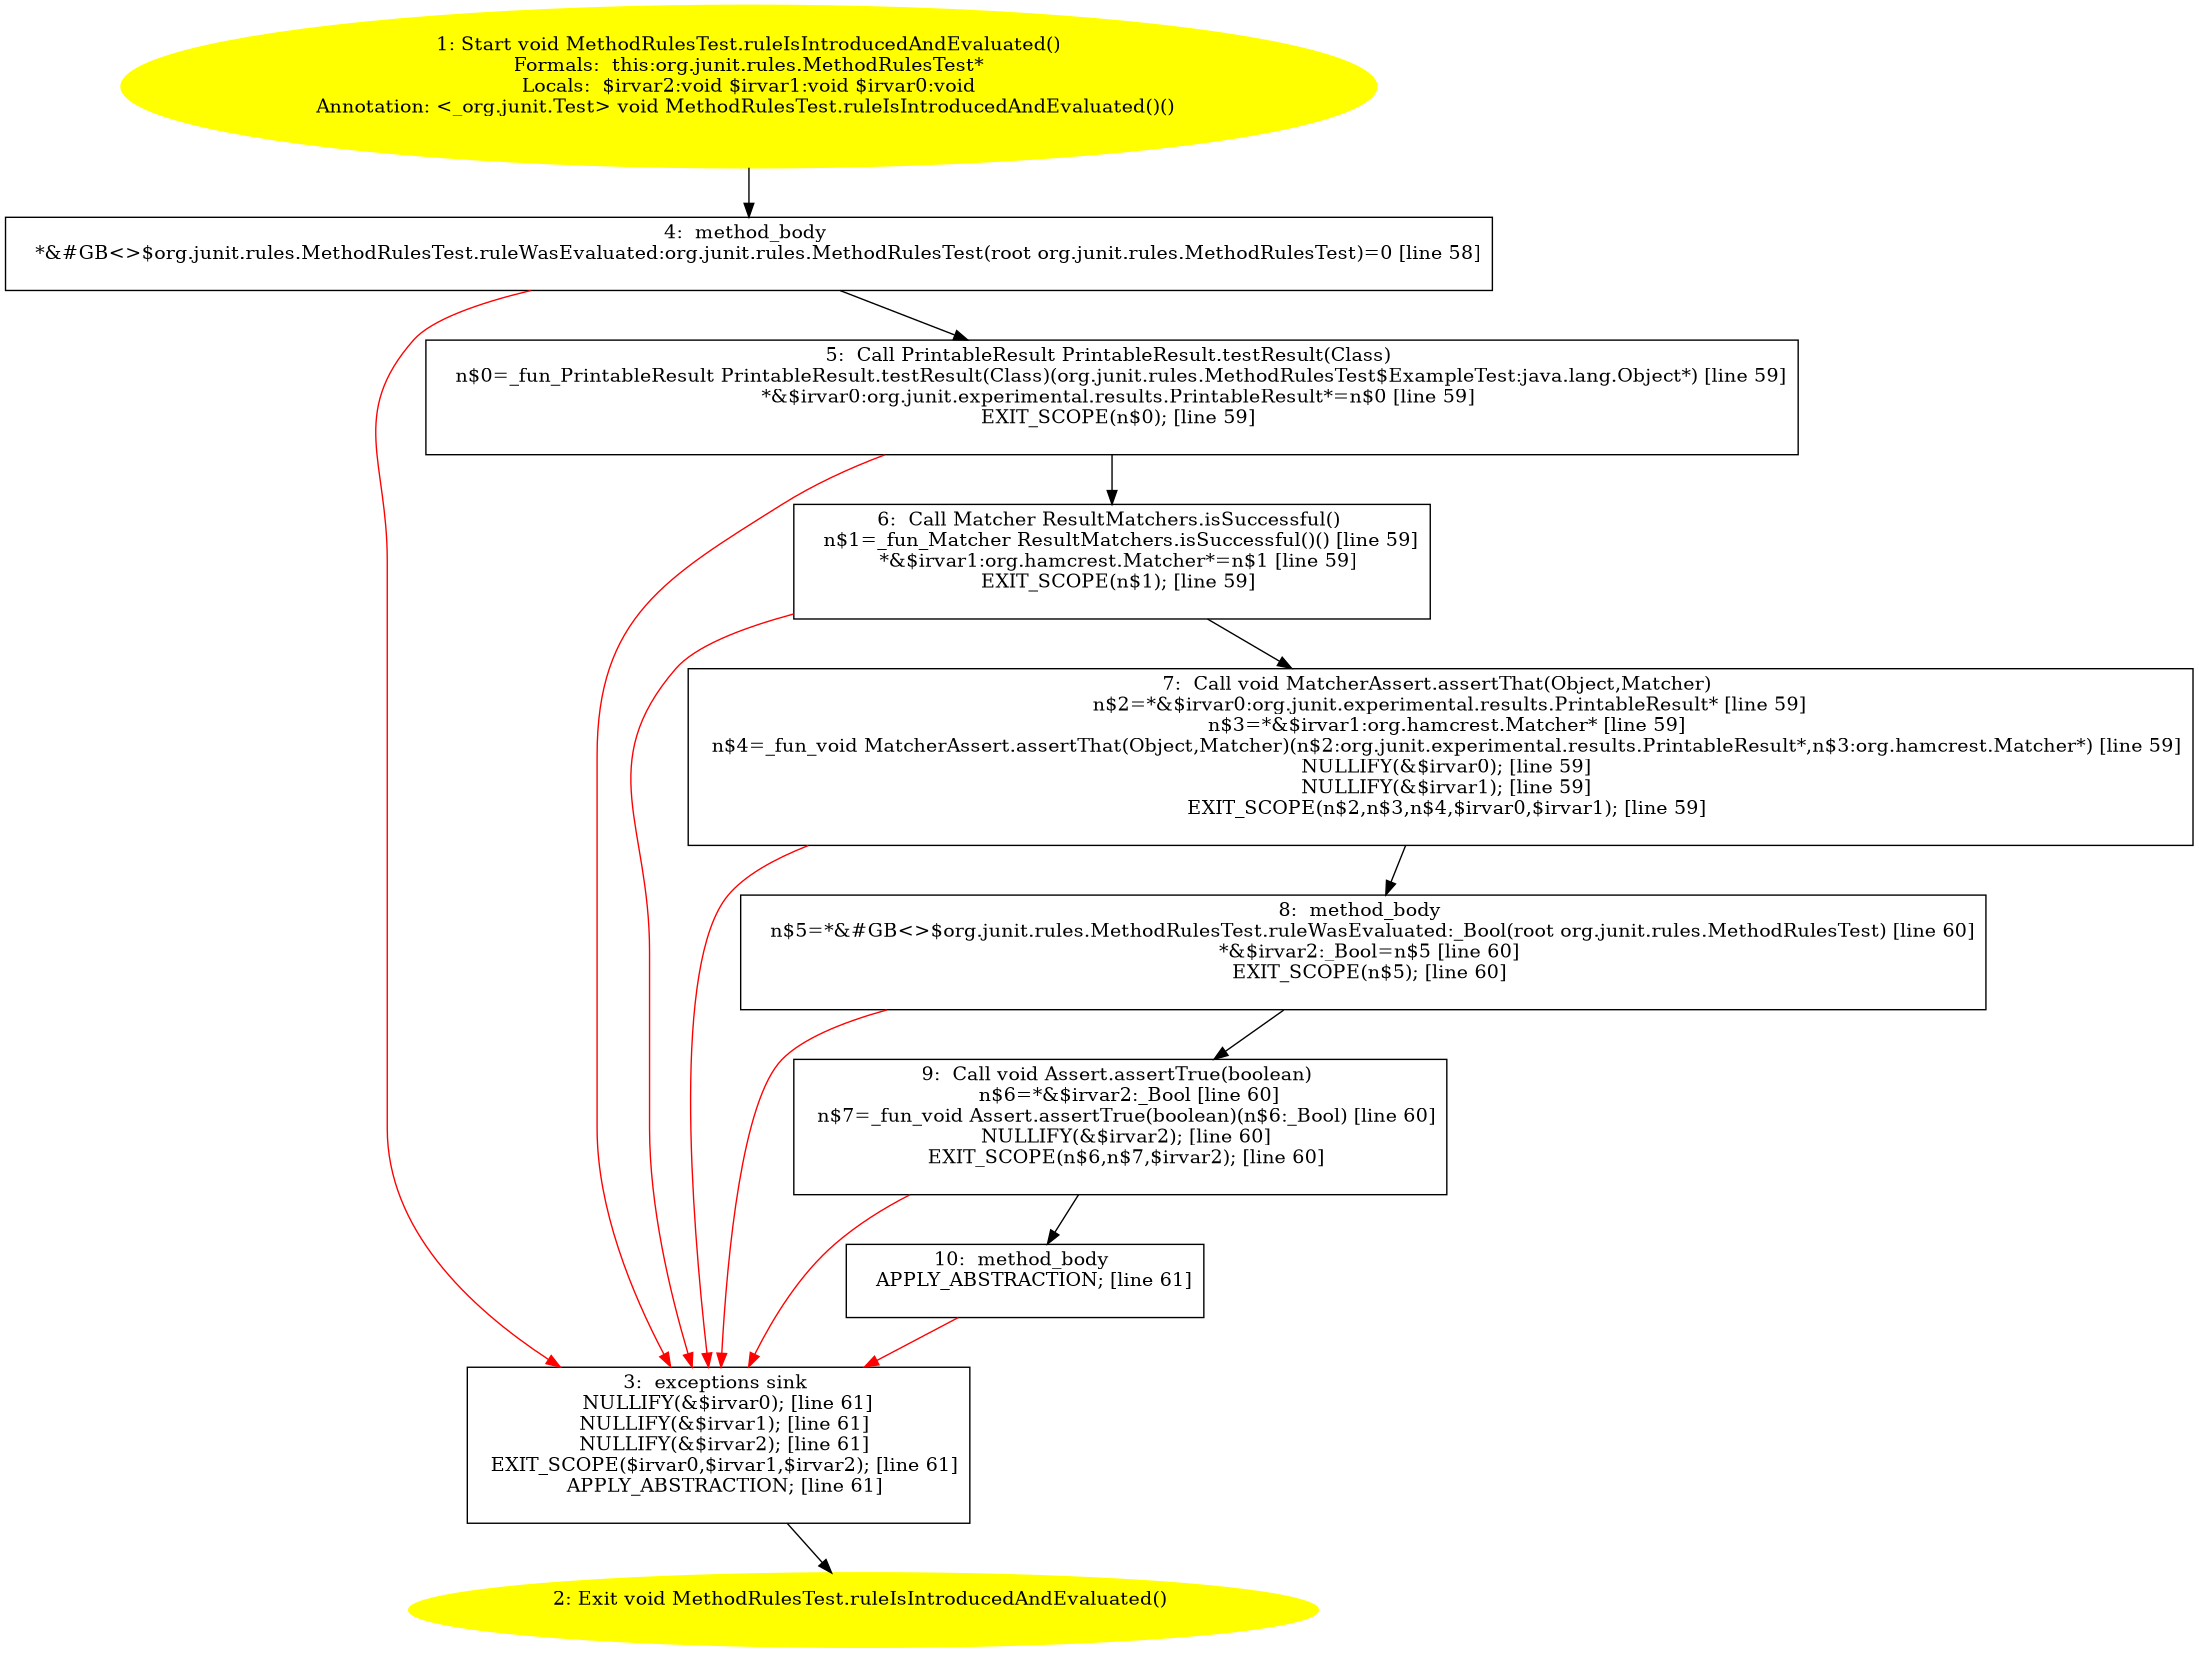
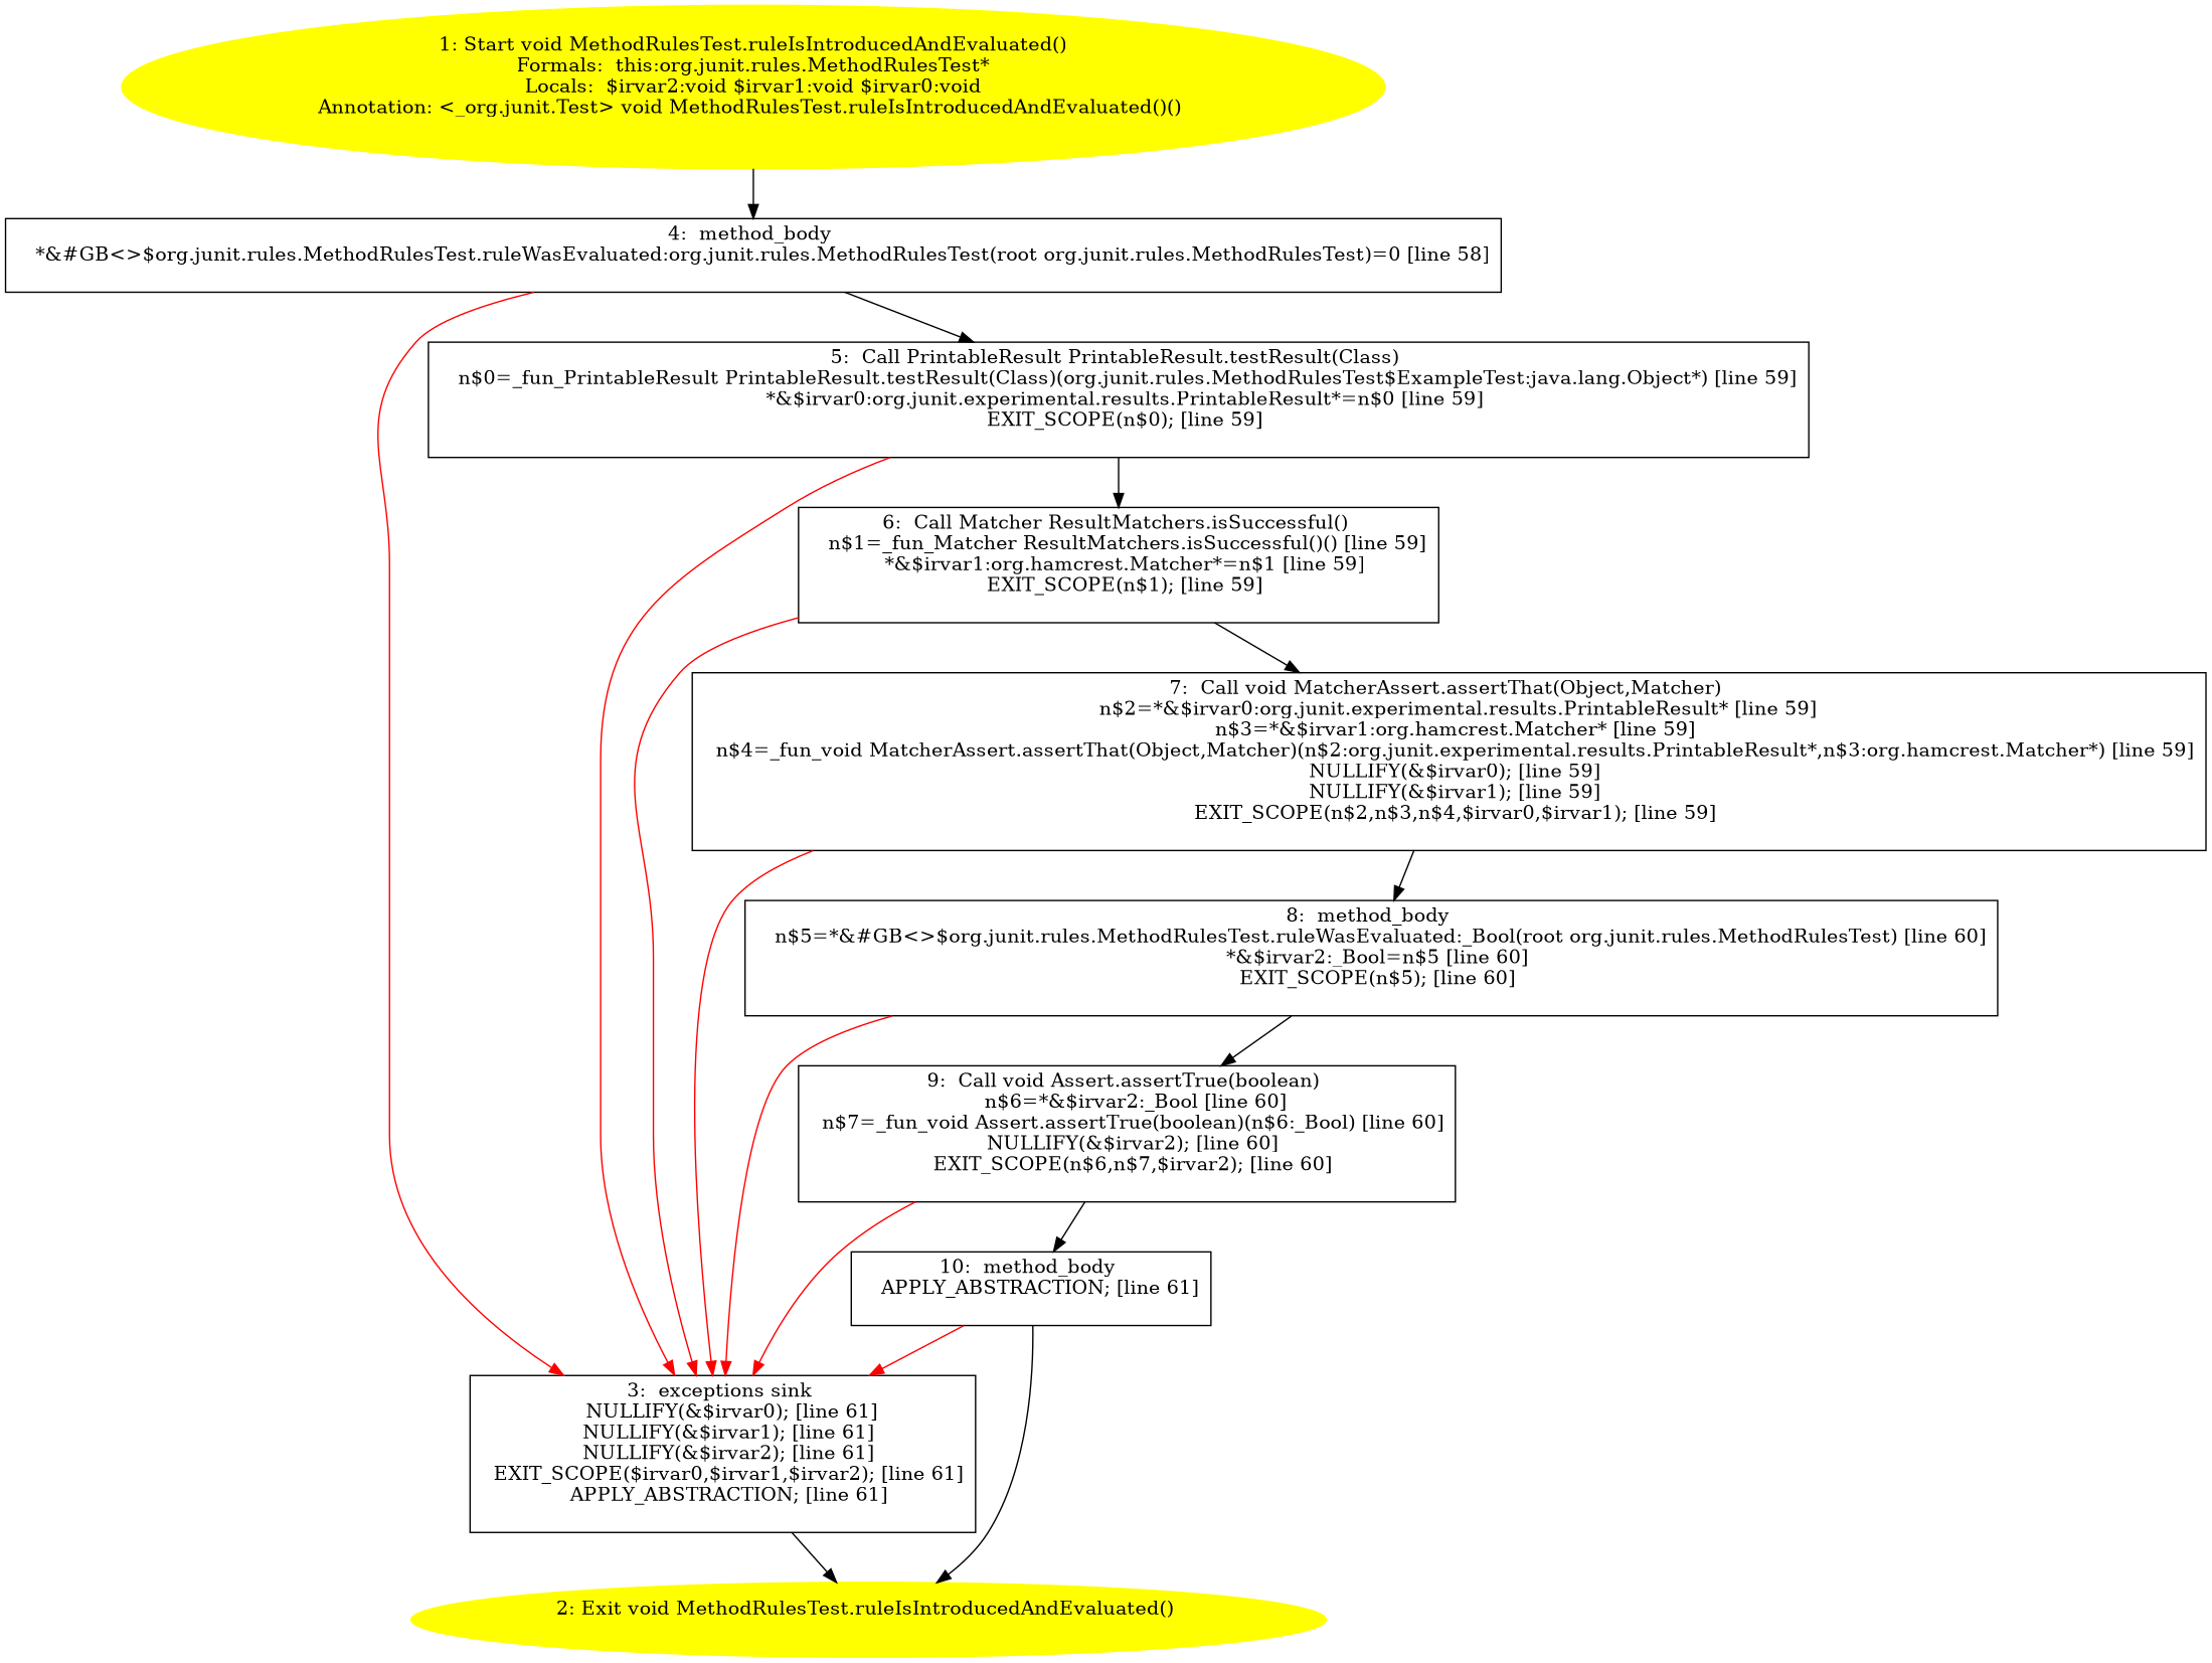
  digraph {
    node [shape=box]
    n1 [color=yellow label="1: Start void MethodRulesTest.ruleIsIntroducedAndEvaluated()\nFormals:  this:org.junit.rules.MethodRulesTest*\nLocals:  $irvar2:void $irvar1:void $irvar0:void\nAnnotation: <_org.junit.Test> void MethodRulesTest.ruleIsIntroducedAndEvaluated()() \n  " style=filled shape=""]
    n2 [label="4:  method_body \n   *&#GB<>$org.junit.rules.MethodRulesTest.ruleWasEvaluated:org.junit.rules.MethodRulesTest(root org.junit.rules.MethodRulesTest)=0 [line 58]\n "]
    n3 [label="3:  exceptions sink \n   NULLIFY(&$irvar0); [line 61]\n  NULLIFY(&$irvar1); [line 61]\n  NULLIFY(&$irvar2); [line 61]\n  EXIT_SCOPE($irvar0,$irvar1,$irvar2); [line 61]\n  APPLY_ABSTRACTION; [line 61]\n "]
    n4 [label="5:  Call PrintableResult PrintableResult.testResult(Class) \n   n$0=_fun_PrintableResult PrintableResult.testResult(Class)(org.junit.rules.MethodRulesTest$ExampleTest:java.lang.Object*) [line 59]\n  *&$irvar0:org.junit.experimental.results.PrintableResult*=n$0 [line 59]\n  EXIT_SCOPE(n$0); [line 59]\n "]
    n5 [color=yellow label="2: Exit void MethodRulesTest.ruleIsIntroducedAndEvaluated() \n  " style=filled shape=""]
    n6 [label="6:  Call Matcher ResultMatchers.isSuccessful() \n   n$1=_fun_Matcher ResultMatchers.isSuccessful()() [line 59]\n  *&$irvar1:org.hamcrest.Matcher*=n$1 [line 59]\n  EXIT_SCOPE(n$1); [line 59]\n "]
    n7 [label="7:  Call void MatcherAssert.assertThat(Object,Matcher) \n   n$2=*&$irvar0:org.junit.experimental.results.PrintableResult* [line 59]\n  n$3=*&$irvar1:org.hamcrest.Matcher* [line 59]\n  n$4=_fun_void MatcherAssert.assertThat(Object,Matcher)(n$2:org.junit.experimental.results.PrintableResult*,n$3:org.hamcrest.Matcher*) [line 59]\n  NULLIFY(&$irvar0); [line 59]\n  NULLIFY(&$irvar1); [line 59]\n  EXIT_SCOPE(n$2,n$3,n$4,$irvar0,$irvar1); [line 59]\n "]
    n8 [label="8:  method_body \n   n$5=*&#GB<>$org.junit.rules.MethodRulesTest.ruleWasEvaluated:_Bool(root org.junit.rules.MethodRulesTest) [line 60]\n  *&$irvar2:_Bool=n$5 [line 60]\n  EXIT_SCOPE(n$5); [line 60]\n "]
    n9 [label="9:  Call void Assert.assertTrue(boolean) \n   n$6=*&$irvar2:_Bool [line 60]\n  n$7=_fun_void Assert.assertTrue(boolean)(n$6:_Bool) [line 60]\n  NULLIFY(&$irvar2); [line 60]\n  EXIT_SCOPE(n$6,n$7,$irvar2); [line 60]\n "]
    n10 [label="10:  method_body \n   APPLY_ABSTRACTION; [line 61]\n "]
    n1 -> n2
    n2 -> n3 [color=red]
    n2 -> n4
    n3 -> n5
    n4 -> n3 [color=red]
    n4 -> n6
    n6 -> n3 [color=red]
    n6 -> n7
    n7 -> n3 [color=red]
    n7 -> n8
    n8 -> n3 [color=red]
    n8 -> n9
    n9 -> n3 [color=red]
    n9 -> n10
    n10 -> n3 [color=red]
+   n10 -> n5
  }
